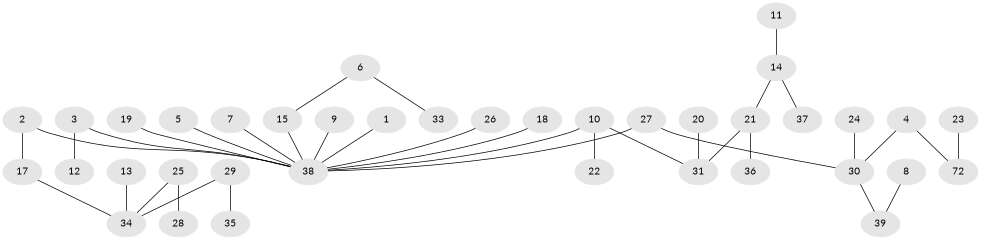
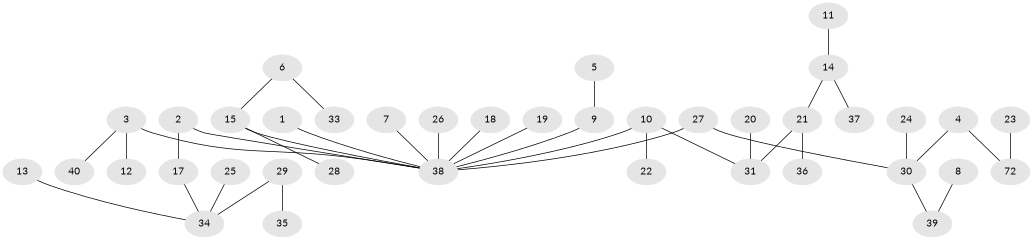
  graph {
    fontname=Lato
    node [color=gray90 fontname=Lato style=filled]
    edge [fontname=Lato weight=1.0]
    1
    38
    2
    17
    34
    3
    12
+   40
    4
    30
    n11 [label=72]
    39
    5
    6
    15
    33
    28
    7
    8
    9
    10
    22
    31
    11
    14
    21
    37
    13
    36
    26
    18
    19
    20
    23
    24
    25
    27
    29
    35
    1 -- 38
    2 -- 38
    2 -- 17
    17 -- 34
    3 -- 38
    3 -- 12
+   3 -- 40
    4 -- 30
    4 -- n11
    30 -- 39
-   5 -- 38
+   5 -- 9
    6 -- 15
    6 -- 33
    15 -- 38
-   25 -- 28
+   15 -- 28
    7 -- 38
    8 -- 39
    9 -- 38
    10 -- 38
    10 -- 22
    10 -- 31
    11 -- 14
    14 -- 21
    14 -- 37
    21 -- 31
    21 -- 36
    13 -- 34
    26 -- 38
    18 -- 38
    19 -- 38
    20 -- 31
    23 -- n11
    24 -- 30
    25 -- 34
    27 -- 38
    27 -- 30
    29 -- 34
    29 -- 35
  }
